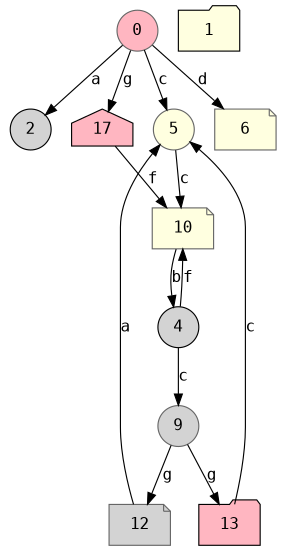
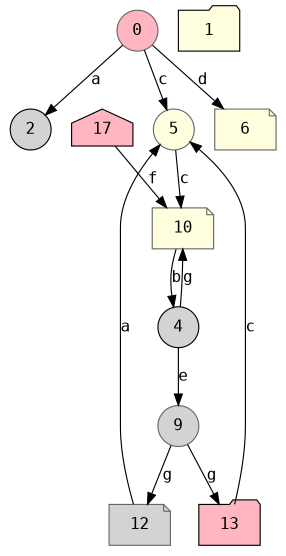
  strict digraph {
    fontname="DejaVu Sans Mono"
    node [color=gray40 fillcolor=lightgrey fontname="DejaVu Sans Mono" shape=circle style=filled]
    edge [fontname="DejaVu Sans Mono"]
    0 [fillcolor=lightpink]
    2 [color=black]
    5 [fillcolor=lightyellow]
    6 [fillcolor=lightyellow shape=note]
    n5 [color=black fillcolor=lightpink label=17 shape=house]
    10 [fillcolor=lightyellow shape=note]
    1 [color=black fillcolor=lightyellow shape=folder]
    4 [color=black]
    9
    12 [shape=note]
    13 [color=black fillcolor=lightpink shape=folder]
    0 -> 2 [label=a]
    0 -> 5 [label=c]
    0 -> 6 [label=d]
-   0 -> n5 [label=g]
    5 -> 10 [label=c]
    n5 -> 10 [label=f]
    10 -> 4 [label=b]
-   4 -> 10 [label=f]
-   4 -> 9 [label=c]
+   4 -> 10 [label=g]
+   4 -> 9 [label=e]
    9 -> 12 [label=g]
    9 -> 13 [label=g]
    12 -> 5 [label=a]
    13 -> 5 [label=c]
  }
